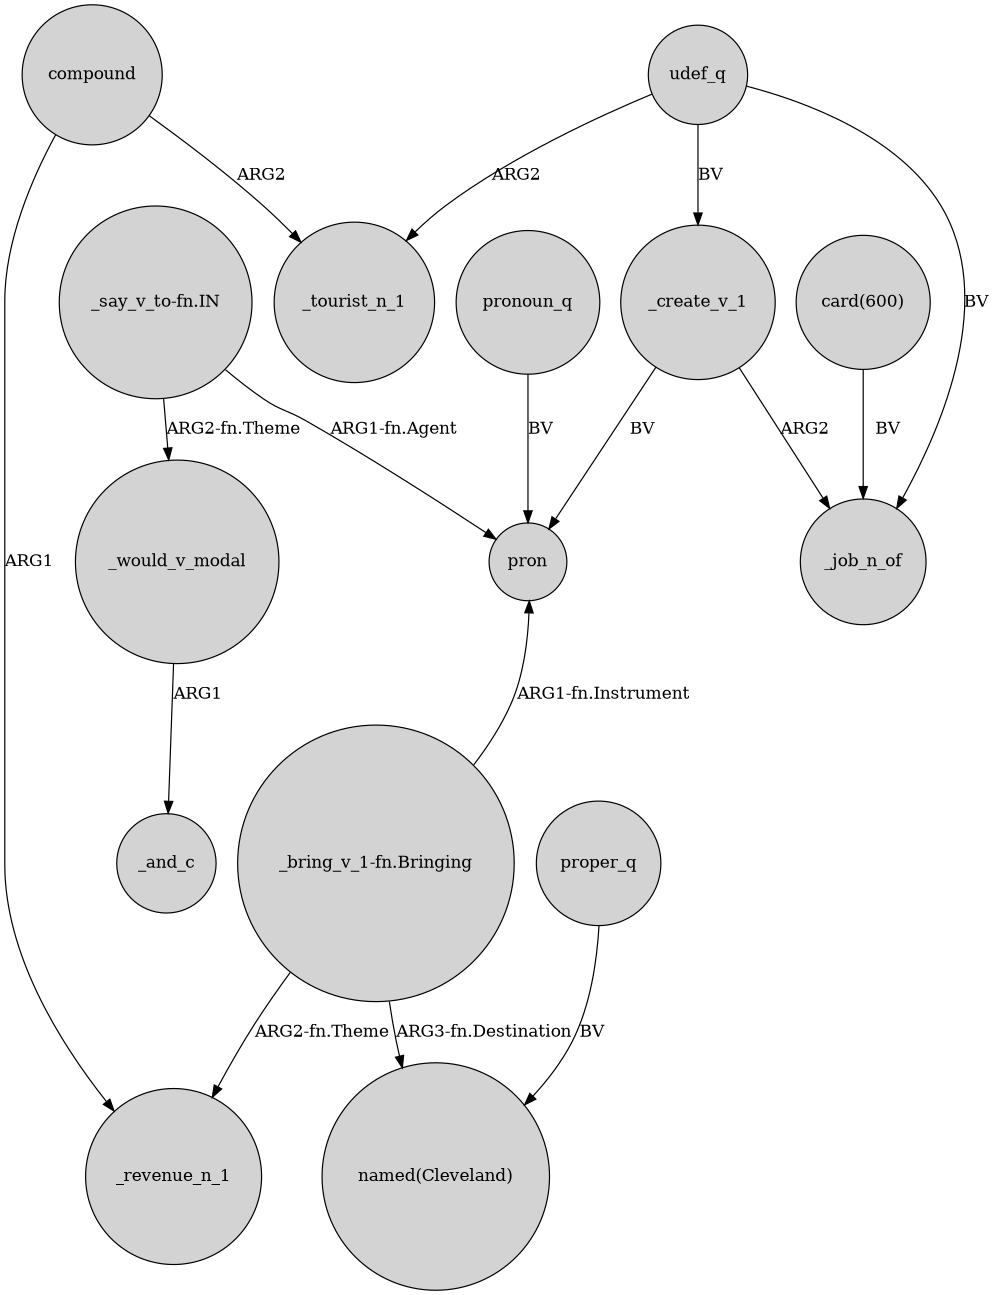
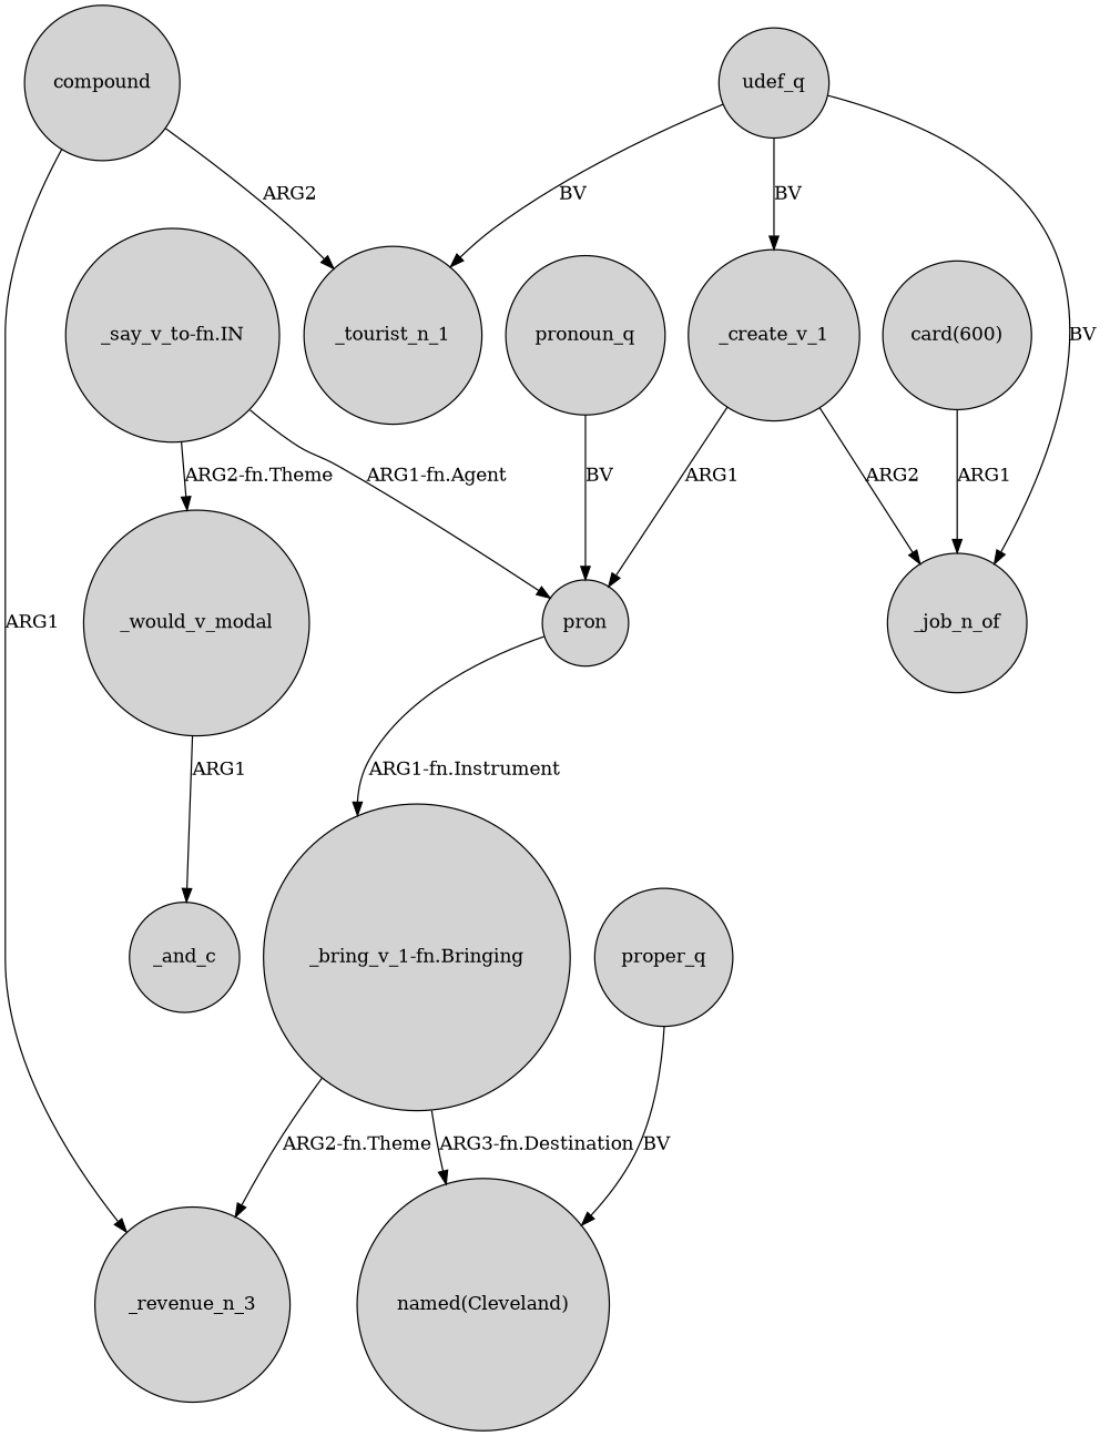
  digraph {
    node [shape=circle style=filled]
    "_say_v_to-fn.IN"
    _would_v_modal
    pron
    _and_c
    udef_q
    _tourist_n_1
    _job_n_of
    _create_v_1
    compound
-   _revenue_n_1
+   _revenue_n_1 [label=_revenue_n_3]
    "_bring_v_1-fn.Bringing"
    "named(Cleveland)"
    pronoun_q
    "card(600)"
    proper_q
    "_say_v_to-fn.IN" -> _would_v_modal [label="ARG2-fn.Theme"]
    "_say_v_to-fn.IN" -> pron [label="ARG1-fn.Agent"]
    _would_v_modal -> _and_c [label=ARG1]
-   udef_q -> _tourist_n_1 [label=ARG2]
+   udef_q -> _tourist_n_1 [label=BV]
    udef_q -> _job_n_of [label=BV]
    udef_q -> _create_v_1 [label=BV]
-   _create_v_1 -> pron [label=BV]
+   _create_v_1 -> pron [label=ARG1]
    _create_v_1 -> _job_n_of [label=ARG2]
    compound -> _tourist_n_1 [label=ARG2]
    compound -> _revenue_n_1 [label=ARG1]
-   "_bring_v_1-fn.Bringing" -> pron [label="ARG1-fn.Instrument"]
+   pron -> "_bring_v_1-fn.Bringing" [label="ARG1-fn.Instrument"]
    "_bring_v_1-fn.Bringing" -> _revenue_n_1 [label="ARG2-fn.Theme"]
    "_bring_v_1-fn.Bringing" -> "named(Cleveland)" [label="ARG3-fn.Destination"]
    pronoun_q -> pron [label=BV]
-   "card(600)" -> _job_n_of [label=BV]
+   "card(600)" -> _job_n_of [label=ARG1]
    proper_q -> "named(Cleveland)" [label=BV]
  }
